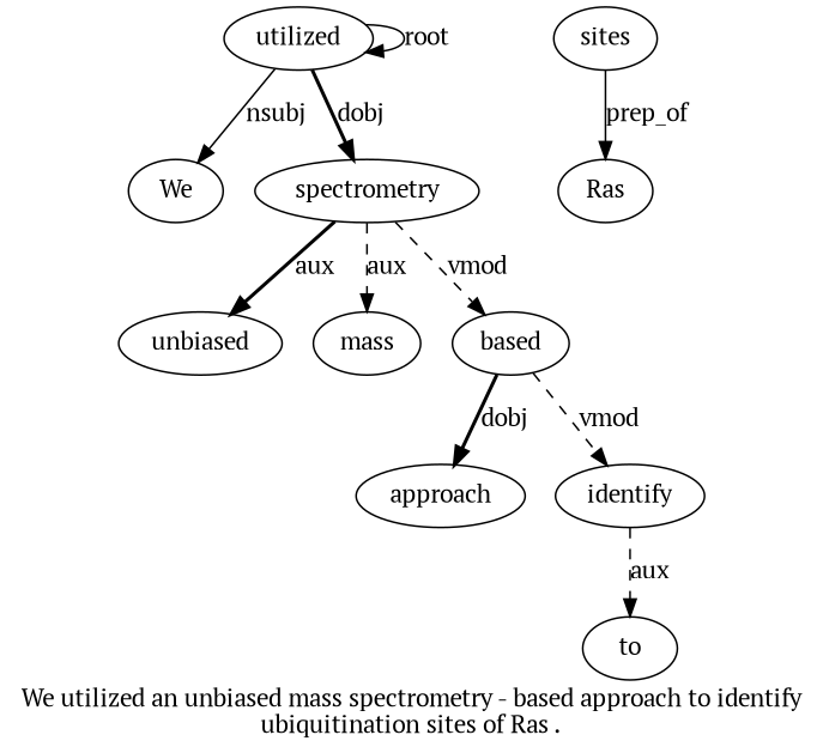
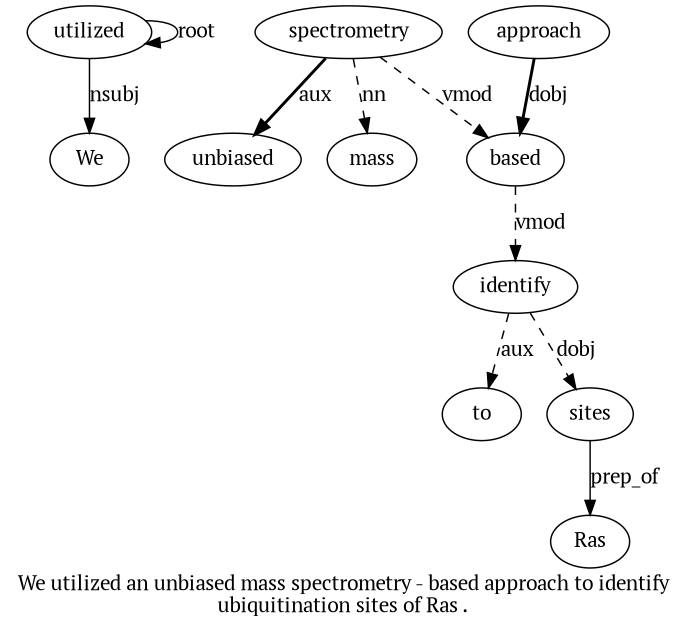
  digraph {
    fontname="PT Serif"
    label="We utilized an unbiased mass spectrometry - based approach to identify\nubiquitination sites of Ras ."
    node [fillcolor=white fontname="PT Serif" style=filled]
    edge [fontname="PT Serif" style=dashed]
    n1 [label=utilized]
    n2 [label=We]
    n3 [label=spectrometry]
    n4 [label=unbiased]
    n5 [label=mass]
    n6 [label=based]
    n7 [label=approach]
    n8 [label=identify]
    n9 [label=to]
    n10 [label=sites]
    n11 [label=Ras]
    n1 -> n1 [label=root style=solid]
    n1 -> n2 [label=nsubj style=solid]
-   n1 -> n3 [label=dobj style=bold]
    n3 -> n4 [label=aux style=bold]
-   n3 -> n5 [label=aux]
+   n3 -> n5 [label=nn]
    n3 -> n6 [label=vmod]
-   n6 -> n7 [label=dobj style=bold]
+   n7 -> n6 [label=dobj style=bold]
    n6 -> n8 [label=vmod]
    n8 -> n9 [label=aux]
+   n8 -> n10 [label=dobj]
    n10 -> n11 [label=prep_of style=solid]
  }
